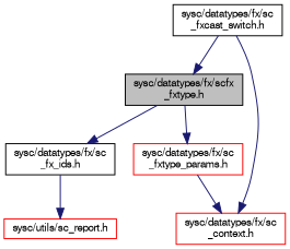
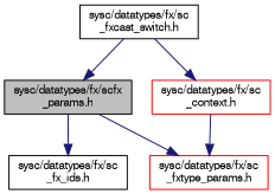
  digraph {
    node [color=black fillcolor=white fontname=FreeSans fontsize=10 shape=record style=filled]
    edge [color=midnightblue fontname=FreeSans fontsize=10 labelfontname=FreeSans labelfontsize=10 style=solid]
-   n1 [fillcolor=grey75 fontcolor=black height=0.2 label="sysc/datatypes/fx/scfx\l_fxtype.h" width=0.4]
+   n1 [fillcolor=grey75 fontcolor=black height=0.2 label="sysc/datatypes/fx/scfx\l_params.h" width=0.4]
    n2 [height=0.2 label="sysc/datatypes/fx/sc\l_fx_ids.h" width=0.4]
    n3 [color=red height=0.2 label="sysc/datatypes/fx/sc\l_fxtype_params.h" width=0.4]
-   n4 [color=red height=0.2 label="sysc/utils/sc_report.h" width=0.4]
    n5 [height=0.2 label="sysc/datatypes/fx/sc\l_fxcast_switch.h" width=0.4]
    n6 [color=red height=0.2 label="sysc/datatypes/fx/sc\l_context.h" width=0.4]
    n1 -> n2
    n1 -> n3
-   n2 -> n4
-   n3 -> n6
+   n6 -> n3
    n5 -> n1
    n5 -> n6
  }
